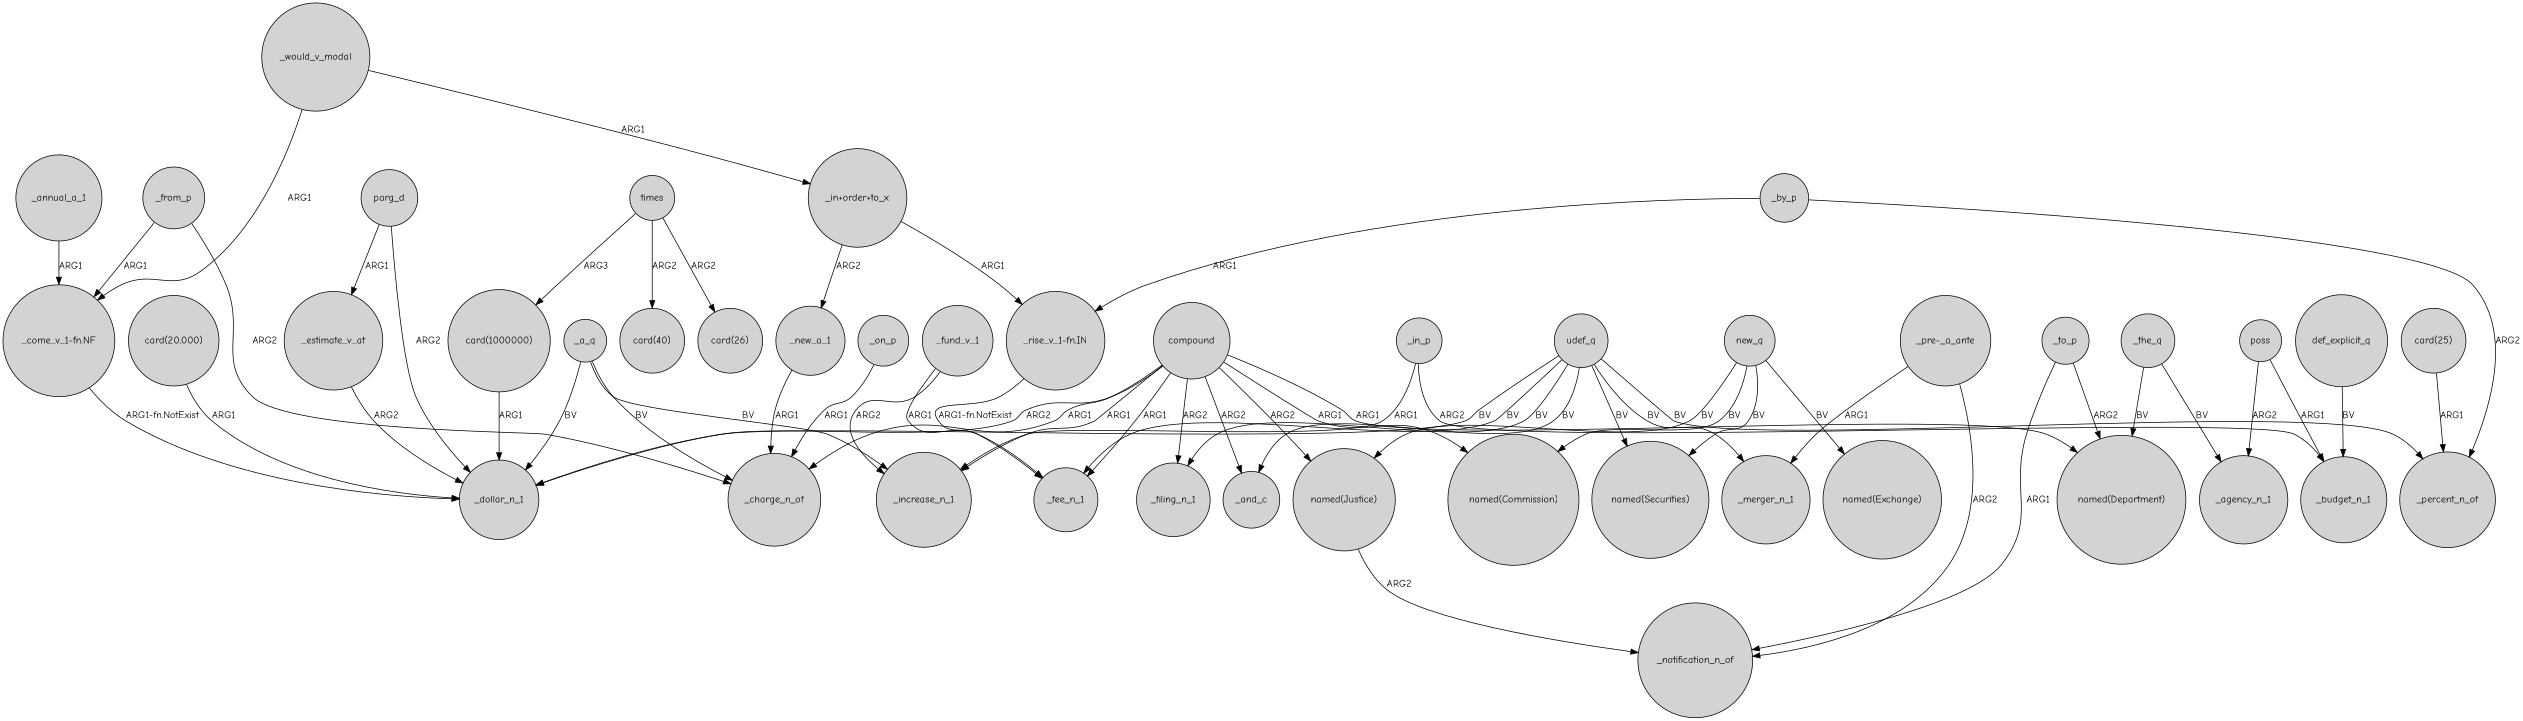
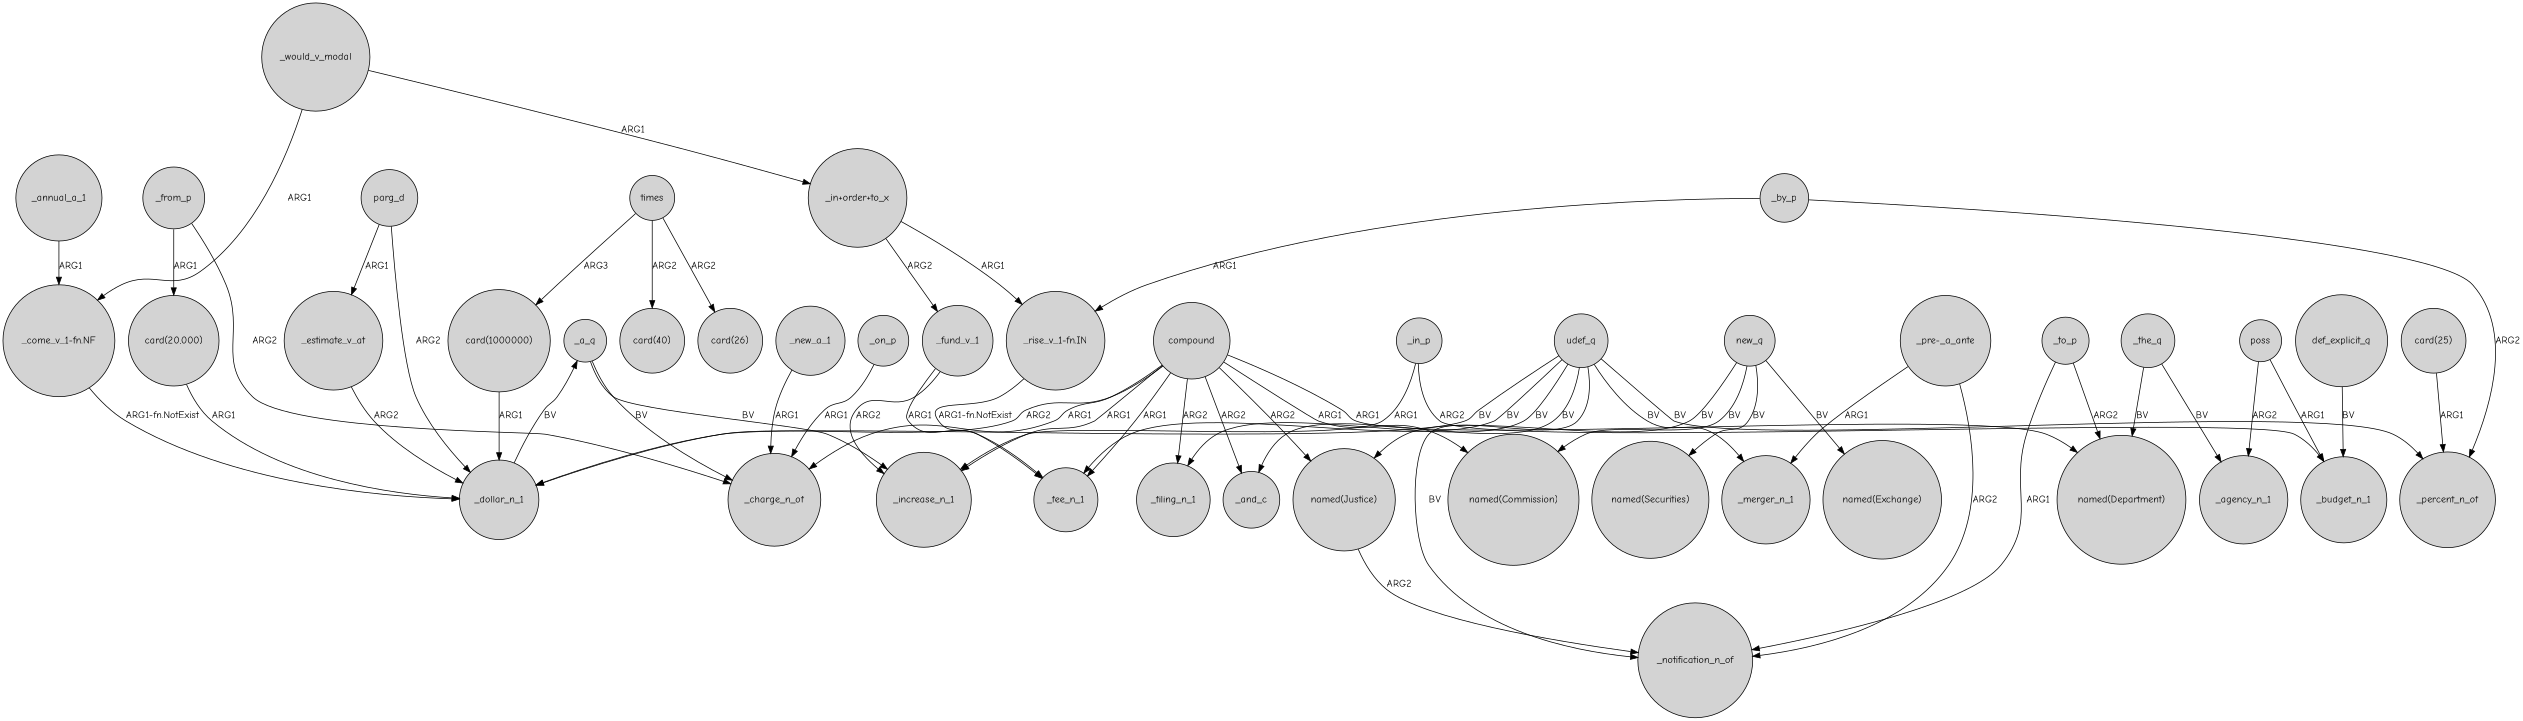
  digraph {
    fontname="Comic Neue"
    node [fontname="Comic Neue" shape=circle style=filled]
    edge [fontname="Comic Neue"]
    _fund_v_1
    _increase_n_1
    _fee_n_1
    _the_q
    _agency_n_1
    "named(Department)"
    "card(1000000)"
    _dollar_n_1
    udef_q
    _filing_n_1
    _percent_n_of
    _notification_n_of
    _merger_n_1
    _and_c
    _a_q
    _charge_n_of
    _on_p
    compound
    "named(Commission)"
    "named(Justice)"
    _new_a_1
    n22 [label=new_q]
    "named(Exchange)"
    "named(Securities)"
    times
    "card(40)"
    "card(26)"
    _annual_a_1
    "_come_v_1-fn.NF"
    _estimate_v_at
    def_explicit_q
    _budget_n_1
    "card(25)"
    _would_v_modal
    "_in+order+to_x"
    "_rise_v_1-fn.IN"
    _by_p
    "_pre-_a_ante"
    _to_p
    poss
    "card(20,000)"
    _from_p
    _in_p
    parg_d
    _fund_v_1 -> _increase_n_1 [label=ARG2]
    _fund_v_1 -> _fee_n_1 [label=ARG1]
    _the_q -> _agency_n_1 [label=BV]
    _the_q -> "named(Department)" [label=BV]
    "card(1000000)" -> _dollar_n_1 [label=ARG1]
    udef_q -> _fee_n_1 [label=BV]
    udef_q -> _dollar_n_1 [label=BV]
    udef_q -> _filing_n_1 [label=BV]
    udef_q -> _percent_n_of [label=BV]
-   udef_q -> "named(Securities)" [label=BV]
+   udef_q -> _notification_n_of [label=BV]
    udef_q -> _merger_n_1 [label=BV]
    udef_q -> _and_c [label=BV]
    _a_q -> _increase_n_1 [label=BV]
-   _a_q -> _dollar_n_1 [label=BV]
+   _dollar_n_1 -> _a_q [label=BV]
    _a_q -> _charge_n_of [label=BV]
    _on_p -> _charge_n_of [label=ARG1]
    compound -> _increase_n_1 [label=ARG1]
    compound -> _fee_n_1 [label=ARG1]
    compound -> "named(Department)" [label=ARG1]
    compound -> _dollar_n_1 [label=ARG2]
    compound -> _filing_n_1 [label=ARG2]
    compound -> _and_c [label=ARG2]
    compound -> _charge_n_of [label=ARG1]
    compound -> "named(Commission)" [label=ARG1]
    compound -> "named(Justice)" [label=ARG2]
    "named(Justice)" -> _notification_n_of [label=ARG2]
    _new_a_1 -> _charge_n_of [label=ARG1]
    n22 -> "named(Commission)" [label=BV]
    n22 -> "named(Justice)" [label=BV]
    n22 -> "named(Exchange)" [label=BV]
    n22 -> "named(Securities)" [label=BV]
    times -> "card(1000000)" [label=ARG3]
    times -> "card(40)" [label=ARG2]
    times -> "card(26)" [label=ARG2]
    _annual_a_1 -> "_come_v_1-fn.NF" [label=ARG1]
    "_come_v_1-fn.NF" -> _dollar_n_1 [label="ARG1-fn.NotExist"]
    _estimate_v_at -> _dollar_n_1 [label=ARG2]
    def_explicit_q -> _budget_n_1 [label=BV]
    "card(25)" -> _percent_n_of [label=ARG1]
    _would_v_modal -> "_come_v_1-fn.NF" [label=ARG1]
    _would_v_modal -> "_in+order+to_x" [label=ARG1]
-   "_in+order+to_x" -> _new_a_1 [label=ARG2]
+   "_in+order+to_x" -> _fund_v_1 [label=ARG2]
    "_in+order+to_x" -> "_rise_v_1-fn.IN" [label=ARG1]
    "_rise_v_1-fn.IN" -> _fee_n_1 [label="ARG1-fn.NotExist"]
    _by_p -> _percent_n_of [label=ARG2]
    _by_p -> "_rise_v_1-fn.IN" [label=ARG1]
    "_pre-_a_ante" -> _notification_n_of [label=ARG2]
    "_pre-_a_ante" -> _merger_n_1 [label=ARG1]
    _to_p -> "named(Department)" [label=ARG2]
    _to_p -> _notification_n_of [label=ARG1]
    poss -> _agency_n_1 [label=ARG2]
    poss -> _budget_n_1 [label=ARG1]
    "card(20,000)" -> _dollar_n_1 [label=ARG1]
    _from_p -> _charge_n_of [label=ARG2]
-   _from_p -> "_come_v_1-fn.NF" [label=ARG1]
+   _from_p -> "card(20,000)" [label=ARG1]
    _in_p -> _increase_n_1 [label=ARG1]
    _in_p -> _budget_n_1 [label=ARG2]
    parg_d -> _dollar_n_1 [label=ARG2]
    parg_d -> _estimate_v_at [label=ARG1]
  }
